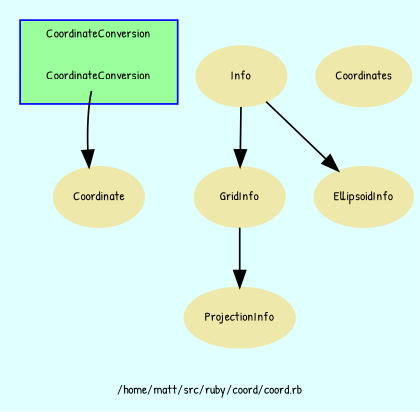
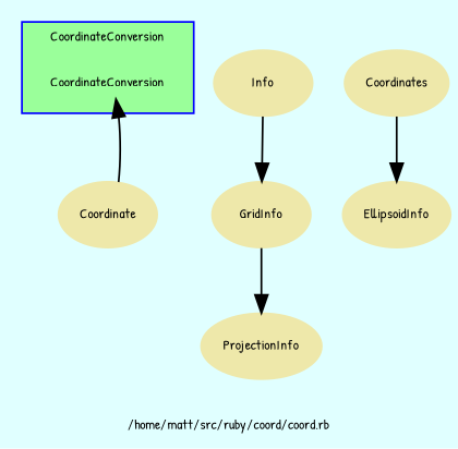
  digraph {
    bgcolor=lightcyan1
    compound=true
    fontname="Patrick Hand"
    fontsize=8
    label="/home/matt/src/ruby/coord/coord.rb"
    node [color=palegoldenrod fontname="Patrick Hand" fontsize=8 shape=ellipse fontcolor=black style=filled]
    edge [fontname="Patrick Hand"]
    CoordinateConversion [color=black height=0.01 shape=plaintext width=0.75 fontcolor="" style=""]
    n2 [label=Coordinate]
    n3 [label=ProjectionInfo]
    n4 [label=GridInfo]
    n5 [label=Info]
    n6 [label=EllipsoidInfo]
    n7 [label=Coordinates]
    subgraph cluster_1 {
      color=blue
      fillcolor=palegreen1
      label=CoordinateConversion
      style=filled
      CoordinateConversion
    }
-   CoordinateConversion -> n2
+   n2 -> CoordinateConversion
    n4 -> n3
    n5 -> n4
-   n5 -> n6
+   n7 -> n6
  }
